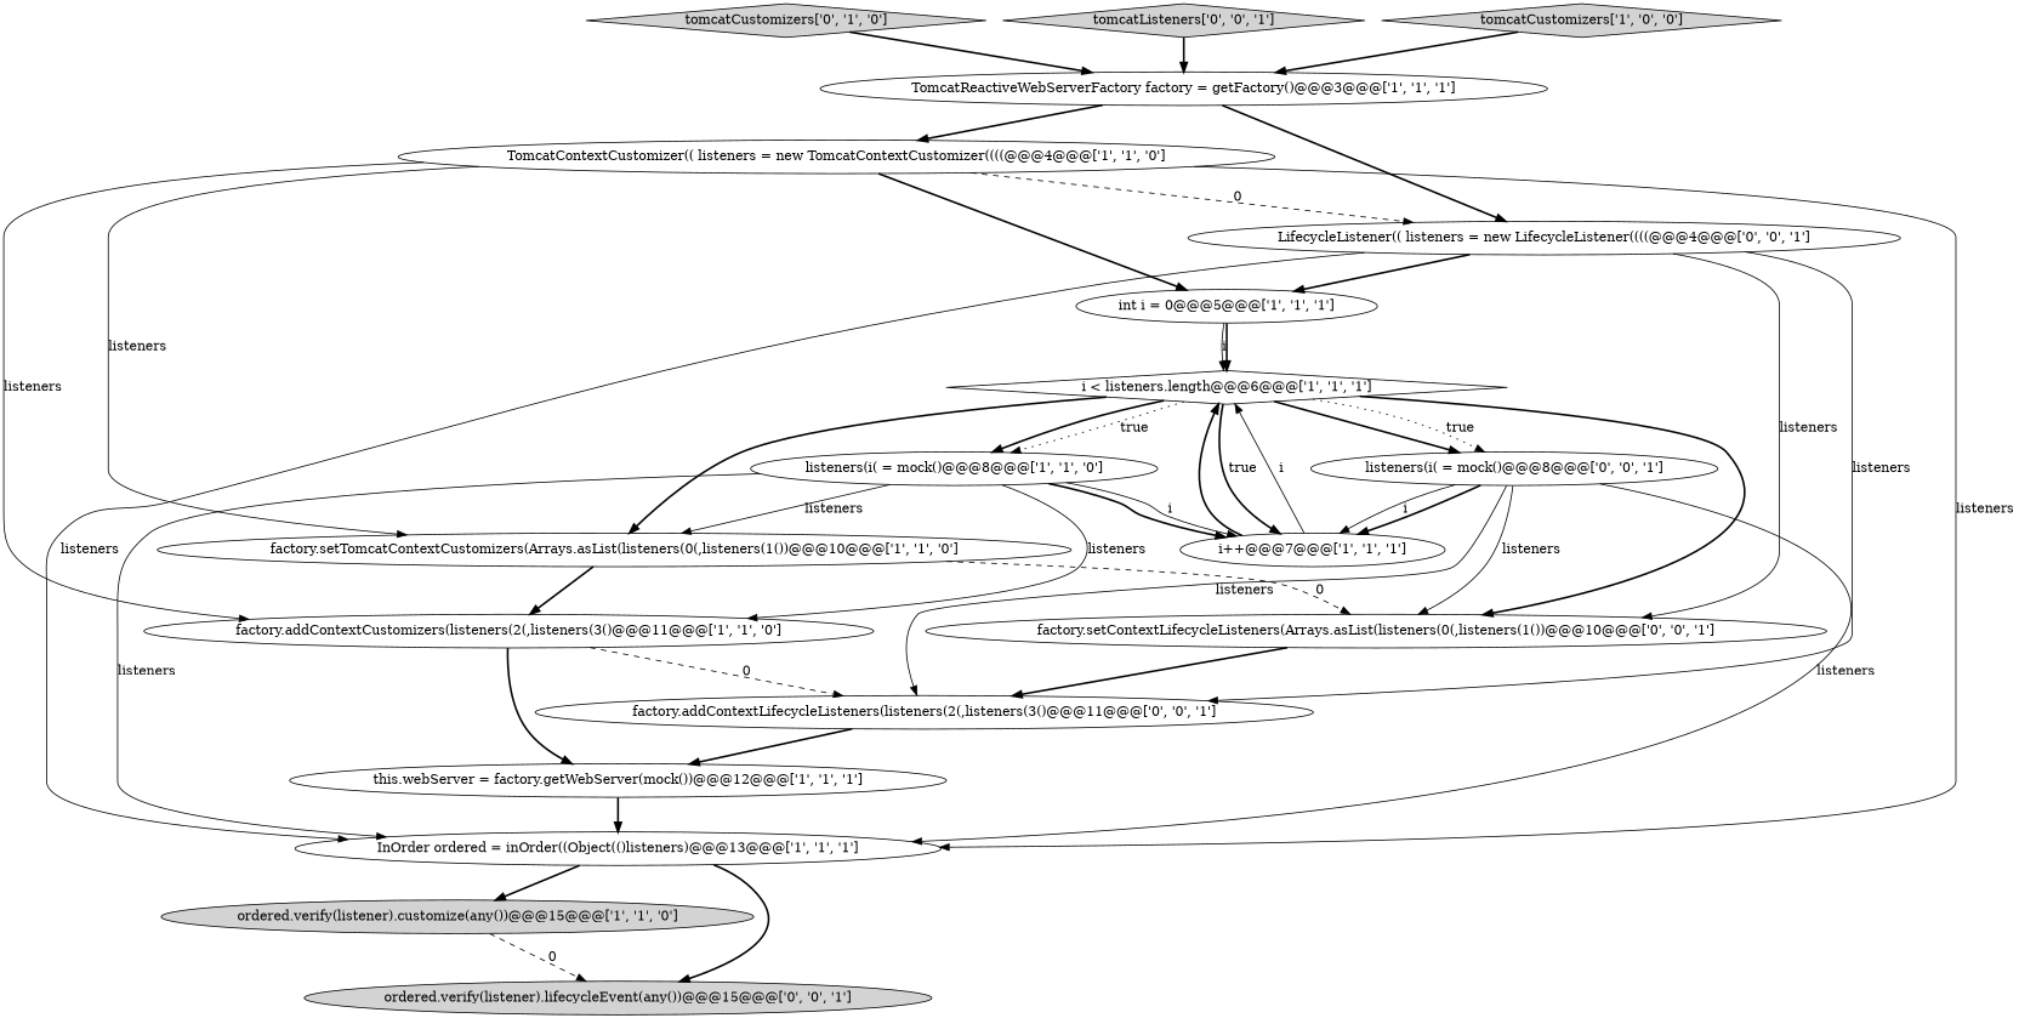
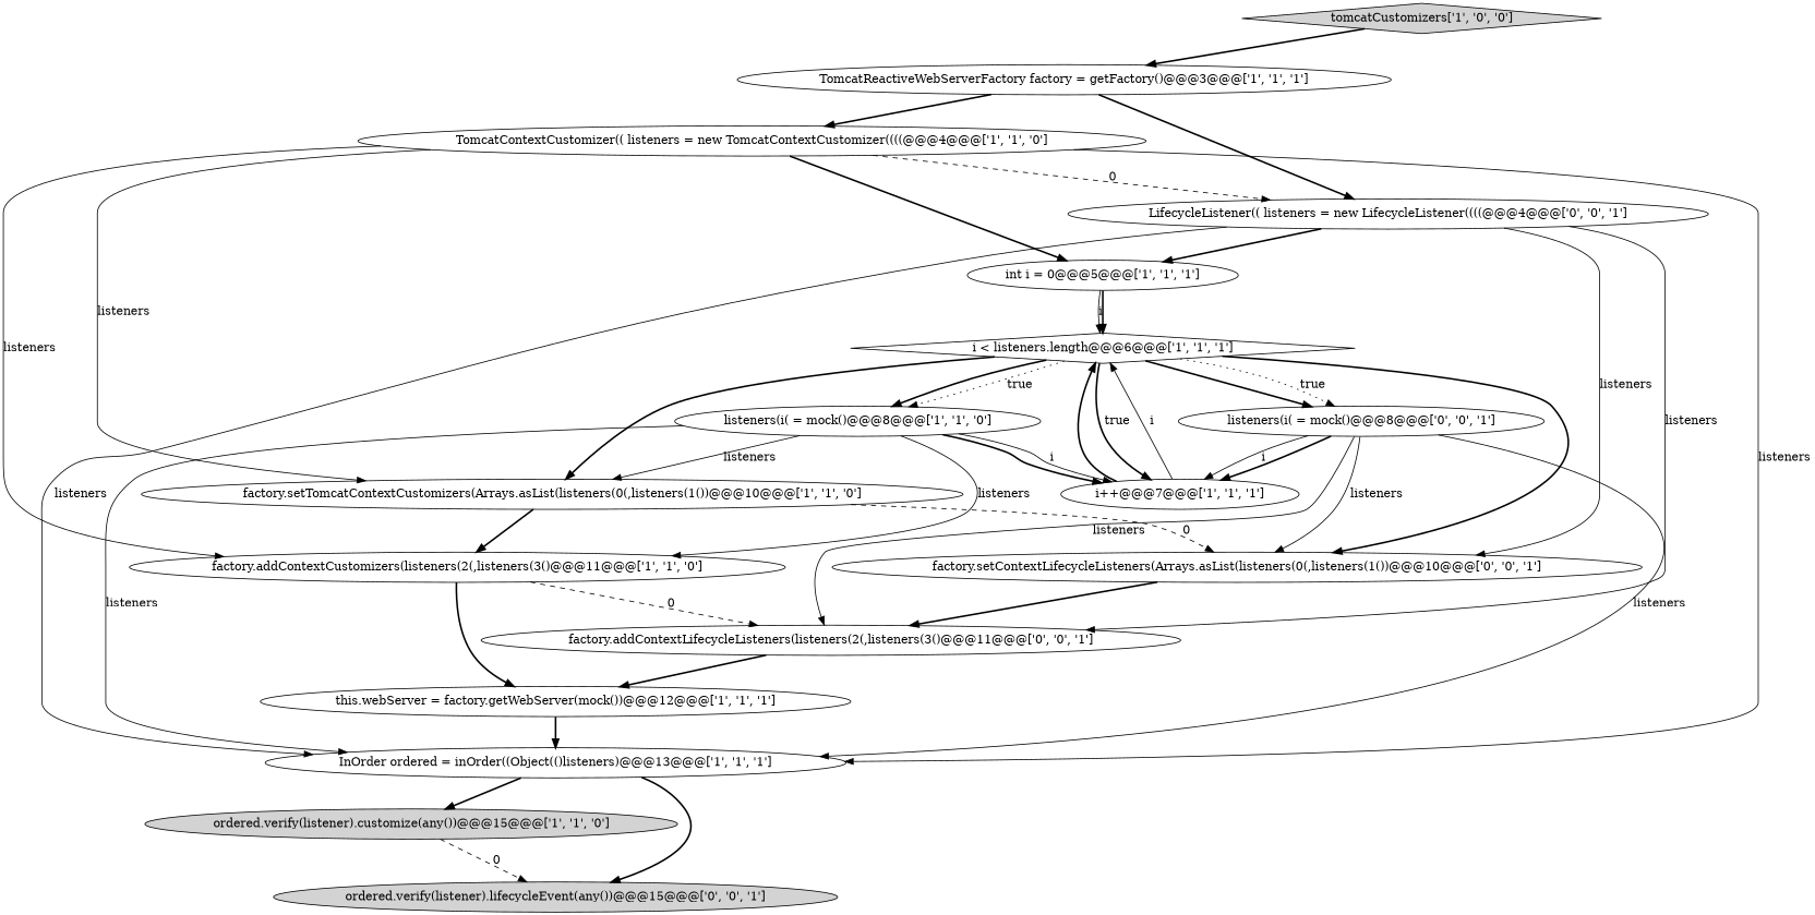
  digraph {
    node [fillcolor=white shape=ellipse style=filled]
    edge [style=bold]
    n1 [fillcolor=lightgray label="ordered.verify(listener).customize(any())@@@15@@@['1', '1', '0']"]
    n2 [fillcolor=lightgray label="ordered.verify(listener).lifecycleEvent(any())@@@15@@@['0', '0', '1']"]
    n3 [label="this.webServer = factory.getWebServer(mock())@@@12@@@['1', '1', '1']"]
    n4 [label="InOrder ordered = inOrder((Object(()listeners)@@@13@@@['1', '1', '1']"]
    n5 [label="TomcatReactiveWebServerFactory factory = getFactory()@@@3@@@['1', '1', '1']"]
    n6 [label="LifecycleListener(( listeners = new LifecycleListener((((@@@4@@@['0', '0', '1']"]
    n7 [label="TomcatContextCustomizer(( listeners = new TomcatContextCustomizer((((@@@4@@@['1', '1', '0']"]
    n8 [label="factory.setContextLifecycleListeners(Arrays.asList(listeners(0(,listeners(1())@@@10@@@['0', '0', '1']"]
    n9 [label="factory.addContextLifecycleListeners(listeners(2(,listeners(3()@@@11@@@['0', '0', '1']"]
    n10 [label="int i = 0@@@5@@@['1', '1', '1']"]
    n11 [label="factory.setTomcatContextCustomizers(Arrays.asList(listeners(0(,listeners(1())@@@10@@@['1', '1', '0']"]
    n12 [label="factory.addContextCustomizers(listeners(2(,listeners(3()@@@11@@@['1', '1', '0']"]
-   n13 [fillcolor=lightgray label="tomcatCustomizers['0', '1', '0']" shape=diamond]
    n14 [label="listeners(i( = mock()@@@8@@@['0', '0', '1']"]
    n15 [label="i++@@@7@@@['1', '1', '1']"]
    n16 [label="i < listeners.length@@@6@@@['1', '1', '1']" shape=diamond]
-   n17 [fillcolor=lightgray label="tomcatListeners['0', '0', '1']" shape=diamond]
    n18 [label="listeners(i( = mock()@@@8@@@['1', '1', '0']"]
    n19 [fillcolor=lightgray label="tomcatCustomizers['1', '0', '0']" shape=diamond]
    n1 -> n2 [label=0 style=dashed]
    n3 -> n4
    n4 -> n1
    n4 -> n2
    n5 -> n6
    n5 -> n7
    n6 -> n4 [label=listeners style=solid]
    n6 -> n8 [label=listeners style=solid]
    n6 -> n9 [label=listeners style=solid]
    n6 -> n10
    n7 -> n4 [label=listeners style=solid]
    n7 -> n6 [label=0 style=dashed]
    n7 -> n10
    n7 -> n11 [label=listeners style=solid]
    n7 -> n12 [label=listeners style=solid]
    n8 -> n9
    n9 -> n3
    n10 -> n16
    n10 -> n16 [label=i style=solid]
    n11 -> n8 [label=0 style=dashed]
    n11 -> n12
    n12 -> n3
    n12 -> n9 [label=0 style=dashed]
-   n13 -> n5
    n14 -> n4 [label=listeners style=solid]
    n14 -> n8 [label=listeners style=solid]
    n14 -> n9 [label=listeners style=solid]
    n14 -> n15 [label=i style=solid]
    n14 -> n15
    n15 -> n16 [label=i style=solid]
    n15 -> n16
    n16 -> n8
    n16 -> n11
    n16 -> n14 [label=true style=dotted]
    n16 -> n14
    n16 -> n15 [label=true]
    n16 -> n18
    n16 -> n18 [label=true style=dotted]
-   n17 -> n5
    n18 -> n4 [label=listeners style=solid]
    n18 -> n11 [label=listeners style=solid]
    n18 -> n12 [label=listeners style=solid]
    n18 -> n15
    n18 -> n15 [label=i style=solid]
    n19 -> n5
  }
